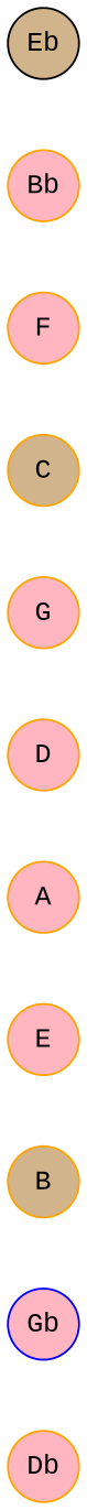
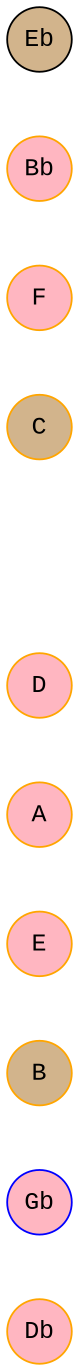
  graph {
    fontname="Liberation Mono"
    mindist=.1
    node [color=orange fillcolor=lightpink fontname="Liberation Mono" margin=0 shape=circle style=filled]
    edge [fontname="Liberation Mono" style=invis]
    E
    B [fillcolor=tan]
    Gb [color=blue]
    Db
    Eb [fillcolor=tan color=""]
    Bb
    F
    C [fillcolor=tan]
-   G
    D
    A
    subgraph sub_1 {
      E
      B
      Gb
      Db
      Eb
      Bb
      F
      C
-     G
      D
      A
    }
    E -- B
    B -- Gb
    Gb -- Db
    Eb -- Bb
    Bb -- F
    F -- C
-   C -- G
-   G -- D
    D -- A
    A -- E
  }
